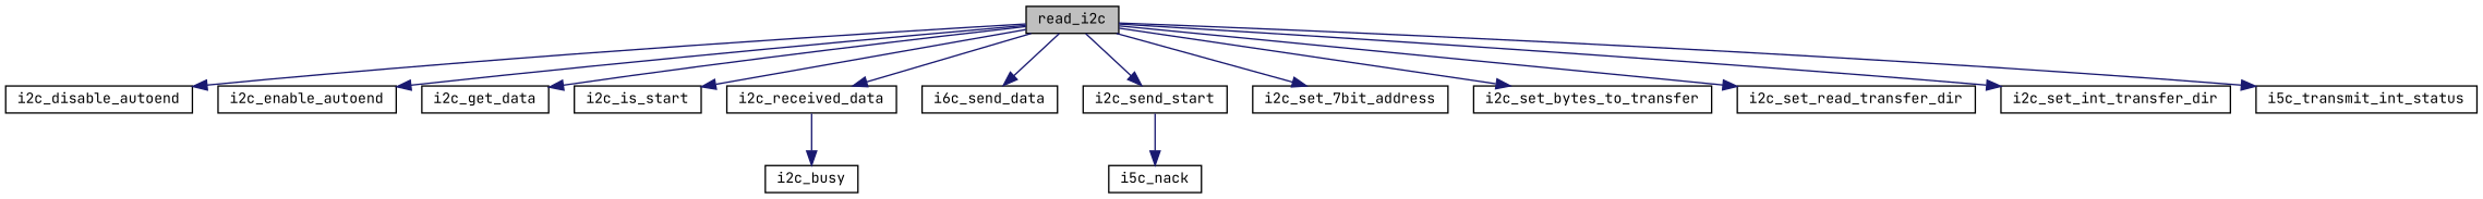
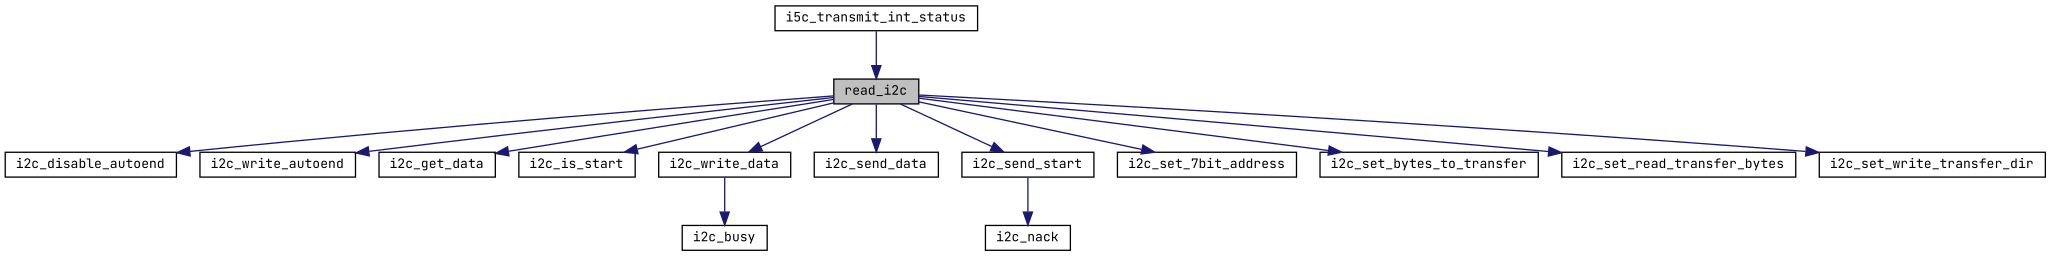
  digraph {
    fontname="JetBrains Mono"
    rankdir=TB
    node [color=black fillcolor=white fontname="JetBrains Mono" fontsize=10 shape=record style=filled]
    edge [color=midnightblue fontname="JetBrains Mono" fontsize=10 labelfontname=Helvetica labelfontsize=10 style=solid]
    n1 [fillcolor=grey75 fontcolor=black height=0.2 label=read_i2c width=0.4]
    n2 [height=0.2 label=i2c_disable_autoend width=0.4]
-   n3 [height=0.2 label=i2c_enable_autoend width=0.4]
+   n3 [height=0.2 label=i2c_write_autoend width=0.4]
    n4 [height=0.2 label=i2c_get_data width=0.4]
    n5 [height=0.2 label=i2c_is_start width=0.4]
-   n6 [height=0.2 label=i2c_received_data width=0.4]
-   n7 [height=0.2 label=i6c_send_data width=0.4]
+   n6 [height=0.2 label=i2c_write_data width=0.4]
+   n7 [height=0.2 label=i2c_send_data width=0.4]
    n8 [height=0.2 label=i2c_send_start width=0.4]
    n9 [height=0.2 label=i2c_set_7bit_address width=0.4]
    n10 [height=0.2 label=i2c_set_bytes_to_transfer width=0.4]
-   n11 [height=0.2 label=i2c_set_read_transfer_dir width=0.4]
-   n12 [height=0.2 label=i2c_set_int_transfer_dir width=0.4]
+   n11 [height=0.2 label=i2c_set_read_transfer_bytes width=0.4]
+   n12 [height=0.2 label=i2c_set_write_transfer_dir width=0.4]
    n13 [height=0.2 label=i5c_transmit_int_status width=0.4]
    n14 [height=0.2 label=i2c_busy width=0.4]
-   n15 [height=0.2 label=i5c_nack width=0.4]
+   n15 [height=0.2 label=i2c_nack width=0.4]
    n1 -> n2
    n1 -> n3
    n1 -> n4
    n1 -> n5
    n1 -> n6
    n1 -> n7
    n1 -> n8
    n1 -> n9
    n1 -> n10
    n1 -> n11
    n1 -> n12
-   n1 -> n13
+   n13 -> n1
    n6 -> n14
    n8 -> n15
  }
